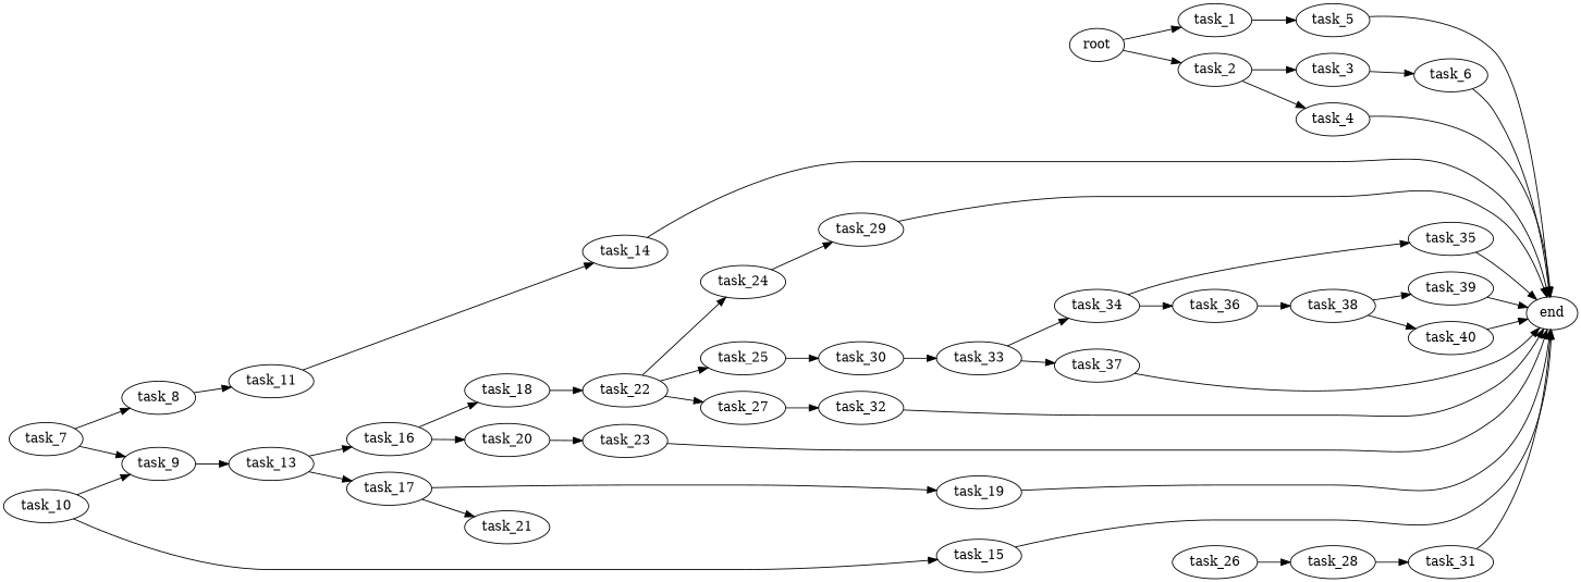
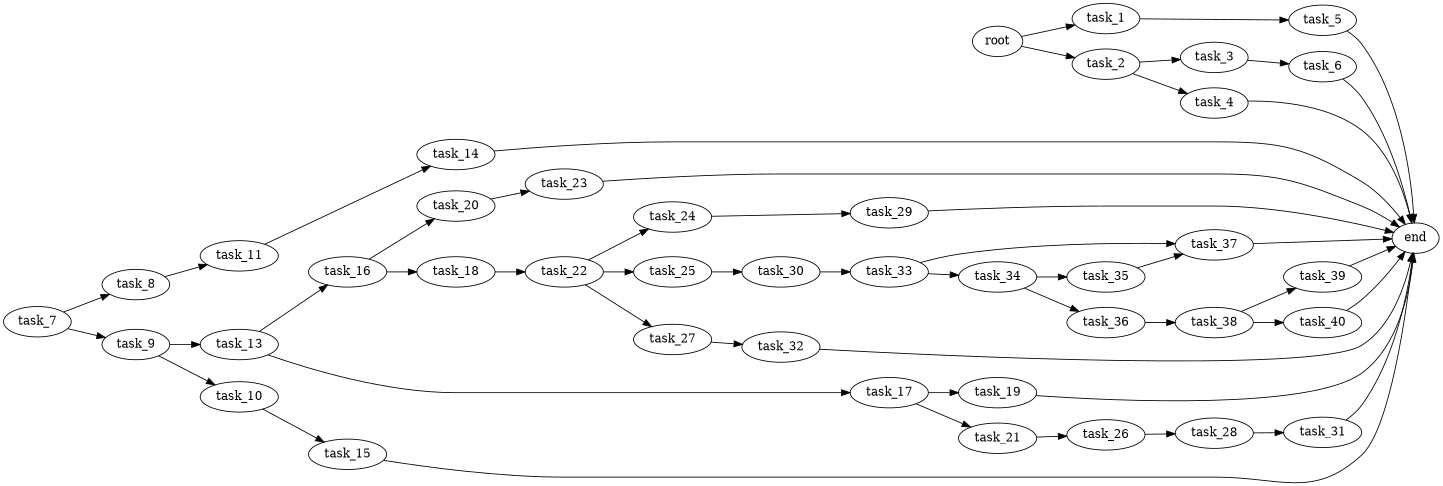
  digraph {
    rankdir=LR
    root
    task_1
    task_2
    task_5
    task_3
    task_4
    end
    task_6
    task_7
    task_8
    task_9
    task_11
    task_10
    task_13
    task_14
    task_15
    task_16
    task_17
    task_18
    task_20
    task_19
    task_21
    task_22
    task_23
    task_26
    task_24
    task_25
    task_27
    task_28
    task_29
    task_30
    task_32
    task_33
    task_31
    task_34
    task_37
    task_35
    task_36
    task_38
    task_39
    task_40
    root -> task_1
    root -> task_2
    task_1 -> task_5
    task_2 -> task_3
    task_2 -> task_4
    task_5 -> end
    task_3 -> task_6
    task_4 -> end
    task_6 -> end
    task_7 -> task_8
    task_7 -> task_9
    task_8 -> task_11
-   task_10 -> task_9
+   task_9 -> task_10
    task_9 -> task_13
    task_11 -> task_14
    task_10 -> task_15
    task_13 -> task_16
    task_13 -> task_17
    task_14 -> end
    task_15 -> end
    task_16 -> task_18
    task_16 -> task_20
    task_17 -> task_19
    task_17 -> task_21
    task_18 -> task_22
    task_20 -> task_23
    task_19 -> end
+   task_21 -> task_26
    task_22 -> task_24
    task_22 -> task_25
    task_22 -> task_27
    task_23 -> end
    task_26 -> task_28
    task_24 -> task_29
    task_25 -> task_30
    task_27 -> task_32
    task_28 -> task_31
    task_29 -> end
    task_30 -> task_33
    task_32 -> end
    task_33 -> task_34
    task_33 -> task_37
    task_31 -> end
    task_34 -> task_35
    task_34 -> task_36
    task_37 -> end
-   task_35 -> end
+   task_35 -> task_37
    task_36 -> task_38
    task_38 -> task_39
    task_38 -> task_40
    task_39 -> end
    task_40 -> end
  }
